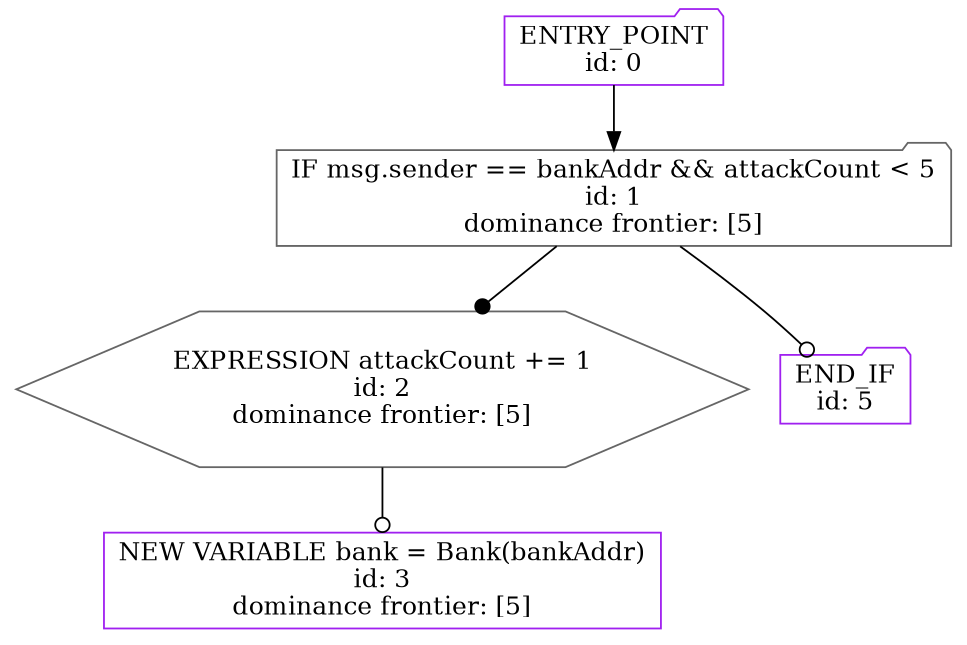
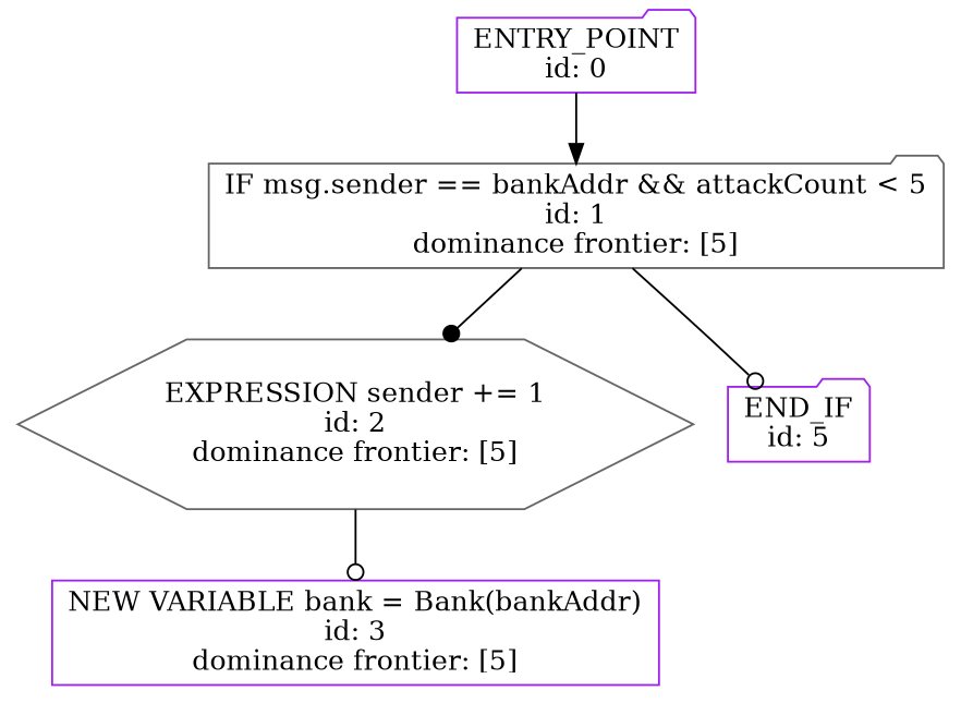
  digraph {
    node [color=purple shape=folder]
    edge [arrowhead=odot]
    n1 [label="ENTRY_POINT\nid: 0"]
    n2 [color=gray40 label="IF msg.sender == bankAddr && attackCount < 5\nid: 1\ndominance frontier: [5]"]
-   n3 [color=gray40 label="EXPRESSION attackCount += 1\nid: 2\ndominance frontier: [5]" shape=hexagon]
+   n3 [color=gray40 label="EXPRESSION sender += 1\nid: 2\ndominance frontier: [5]" shape=hexagon]
    n4 [label="END_IF\nid: 5"]
    n5 [label="NEW VARIABLE bank = Bank(bankAddr)\nid: 3\ndominance frontier: [5]" shape=box]
    n1 -> n2 [arrowhead=normal]
    n2 -> n3 [arrowhead=dot]
    n2 -> n4
    n3 -> n5
  }
